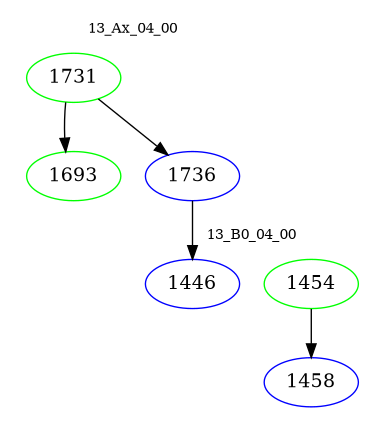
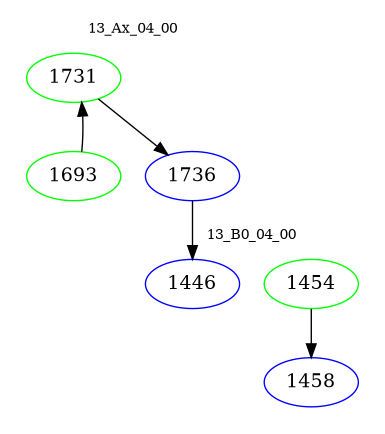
  digraph {
    node [color=green]
    edge [color=black]
    n1 [label=1731]
    n2 [label=1693]
    n3 [color=blue label=1736]
    n4 [label=1454]
    n5 [color=blue label=1446]
    n6 [color=blue label=1458]
    subgraph cluster_1 {
      color=white
      fontsize=10
      label="13_Ax_04_00"
      n1
      n2
      n3
    }
    subgraph cluster_2 {
      color=white
      fontsize=10
      label="13_B0_04_00"
      n4
      n5
      n6
    }
-   n1 -> n2
+   n2 -> n1
    n1 -> n3
    n3 -> n5
    n4 -> n6
  }
